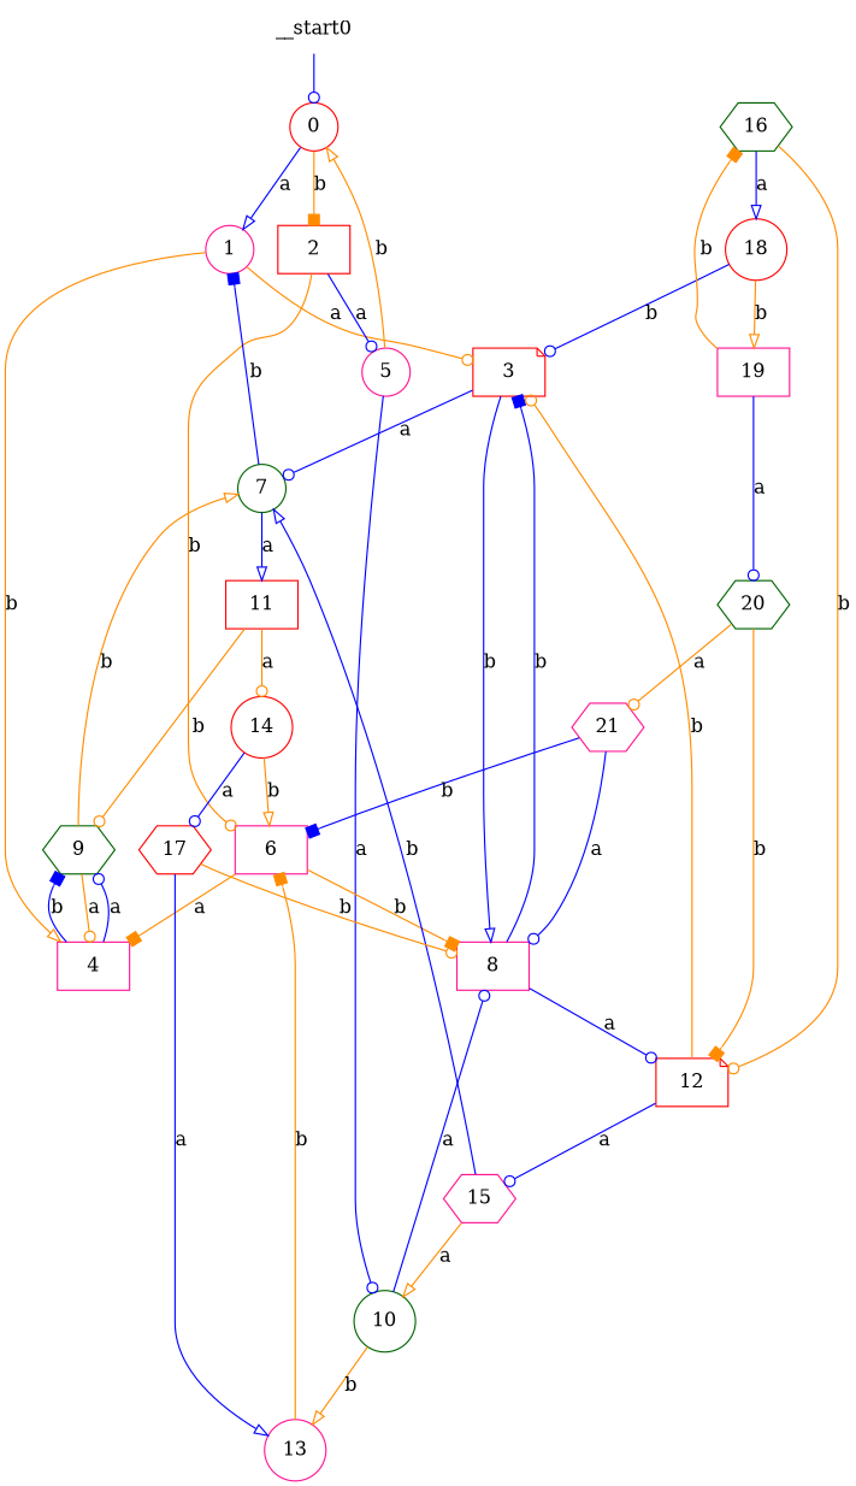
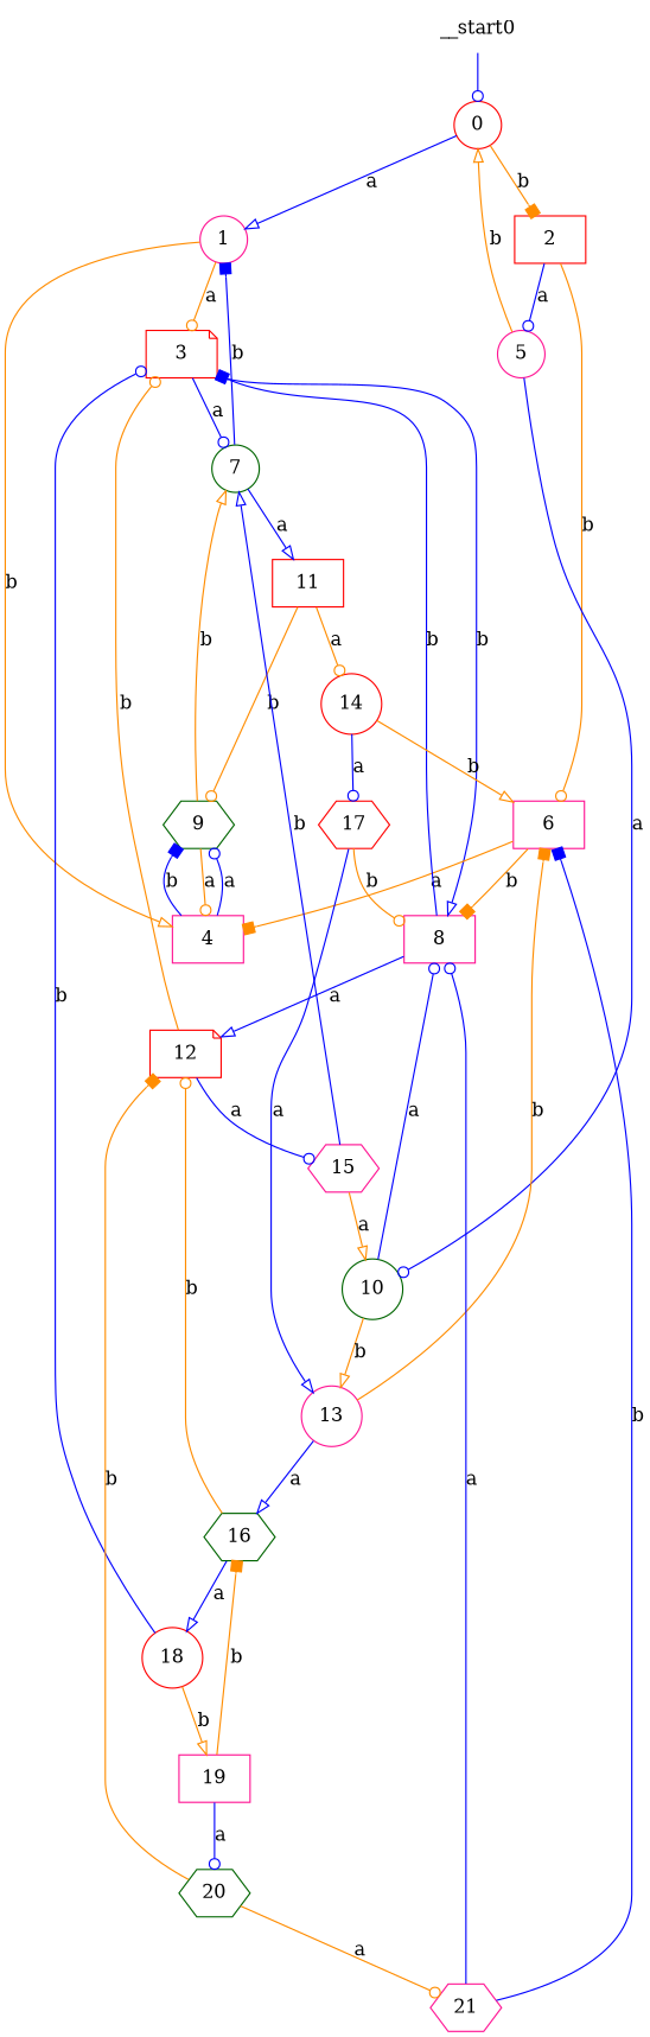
  digraph {
    node [color=deeppink shape=circle]
    edge [arrowhead=odot color=blue]
    __start0 [shape=none]
    0 [color=red]
    1
    2 [color=red shape=box]
    3 [color=red shape=note]
    4 [shape=box]
    5
    6 [shape=box]
    7 [color=darkgreen]
    8 [shape=box]
    9 [color=darkgreen shape=hexagon]
    10 [color=darkgreen]
    11 [color=red shape=box]
    12 [color=red shape=note]
    13
    14 [color=red]
    15 [shape=hexagon]
    16 [color=darkgreen shape=hexagon]
    17 [color=red shape=hexagon]
    18 [color=red]
    19 [shape=box]
    20 [color=darkgreen shape=hexagon]
    21 [shape=hexagon]
    __start0 -> 0
    0 -> 1 [arrowhead=onormal label=a]
    0 -> 2 [arrowhead=box color=darkorange label=b]
    1 -> 3 [color=darkorange label=a]
    1 -> 4 [arrowhead=onormal color=darkorange label=b]
    2 -> 5 [label=a]
    2 -> 6 [color=darkorange label=b]
    3 -> 7 [label=a]
    3 -> 8 [arrowhead=onormal label=b]
    4 -> 9 [label=a]
    4 -> 9 [arrowhead=box label=b]
    5 -> 0 [arrowhead=onormal color=darkorange label=b]
    5 -> 10 [label=a]
    6 -> 4 [arrowhead=box color=darkorange label=a]
    6 -> 8 [arrowhead=box color=darkorange label=b]
    7 -> 1 [arrowhead=box label=b]
    7 -> 11 [arrowhead=onormal label=a]
    8 -> 3 [arrowhead=box label=b]
-   8 -> 12 [label=a]
+   8 -> 12 [arrowhead=onormal label=a]
    9 -> 4 [color=darkorange label=a]
    9 -> 7 [arrowhead=onormal color=darkorange label=b]
    10 -> 8 [label=a]
    10 -> 13 [arrowhead=onormal color=darkorange label=b]
    11 -> 9 [color=darkorange label=b]
    11 -> 14 [color=darkorange label=a]
    12 -> 3 [color=darkorange label=b]
    12 -> 15 [label=a]
    13 -> 6 [arrowhead=box color=darkorange label=b]
+   13 -> 16 [arrowhead=onormal label=a]
    14 -> 6 [arrowhead=onormal color=darkorange label=b]
    14 -> 17 [label=a]
    15 -> 7 [arrowhead=onormal label=b]
    15 -> 10 [arrowhead=onormal color=darkorange label=a]
    16 -> 12 [color=darkorange label=b]
    16 -> 18 [arrowhead=onormal label=a]
    17 -> 8 [color=darkorange label=b]
    17 -> 13 [arrowhead=onormal label=a]
    18 -> 3 [label=b]
    18 -> 19 [arrowhead=onormal color=darkorange label=b]
    19 -> 16 [arrowhead=box color=darkorange label=b]
    19 -> 20 [label=a]
    20 -> 12 [arrowhead=box color=darkorange label=b]
    20 -> 21 [color=darkorange label=a]
    21 -> 6 [arrowhead=box label=b]
    21 -> 8 [label=a]
  }
